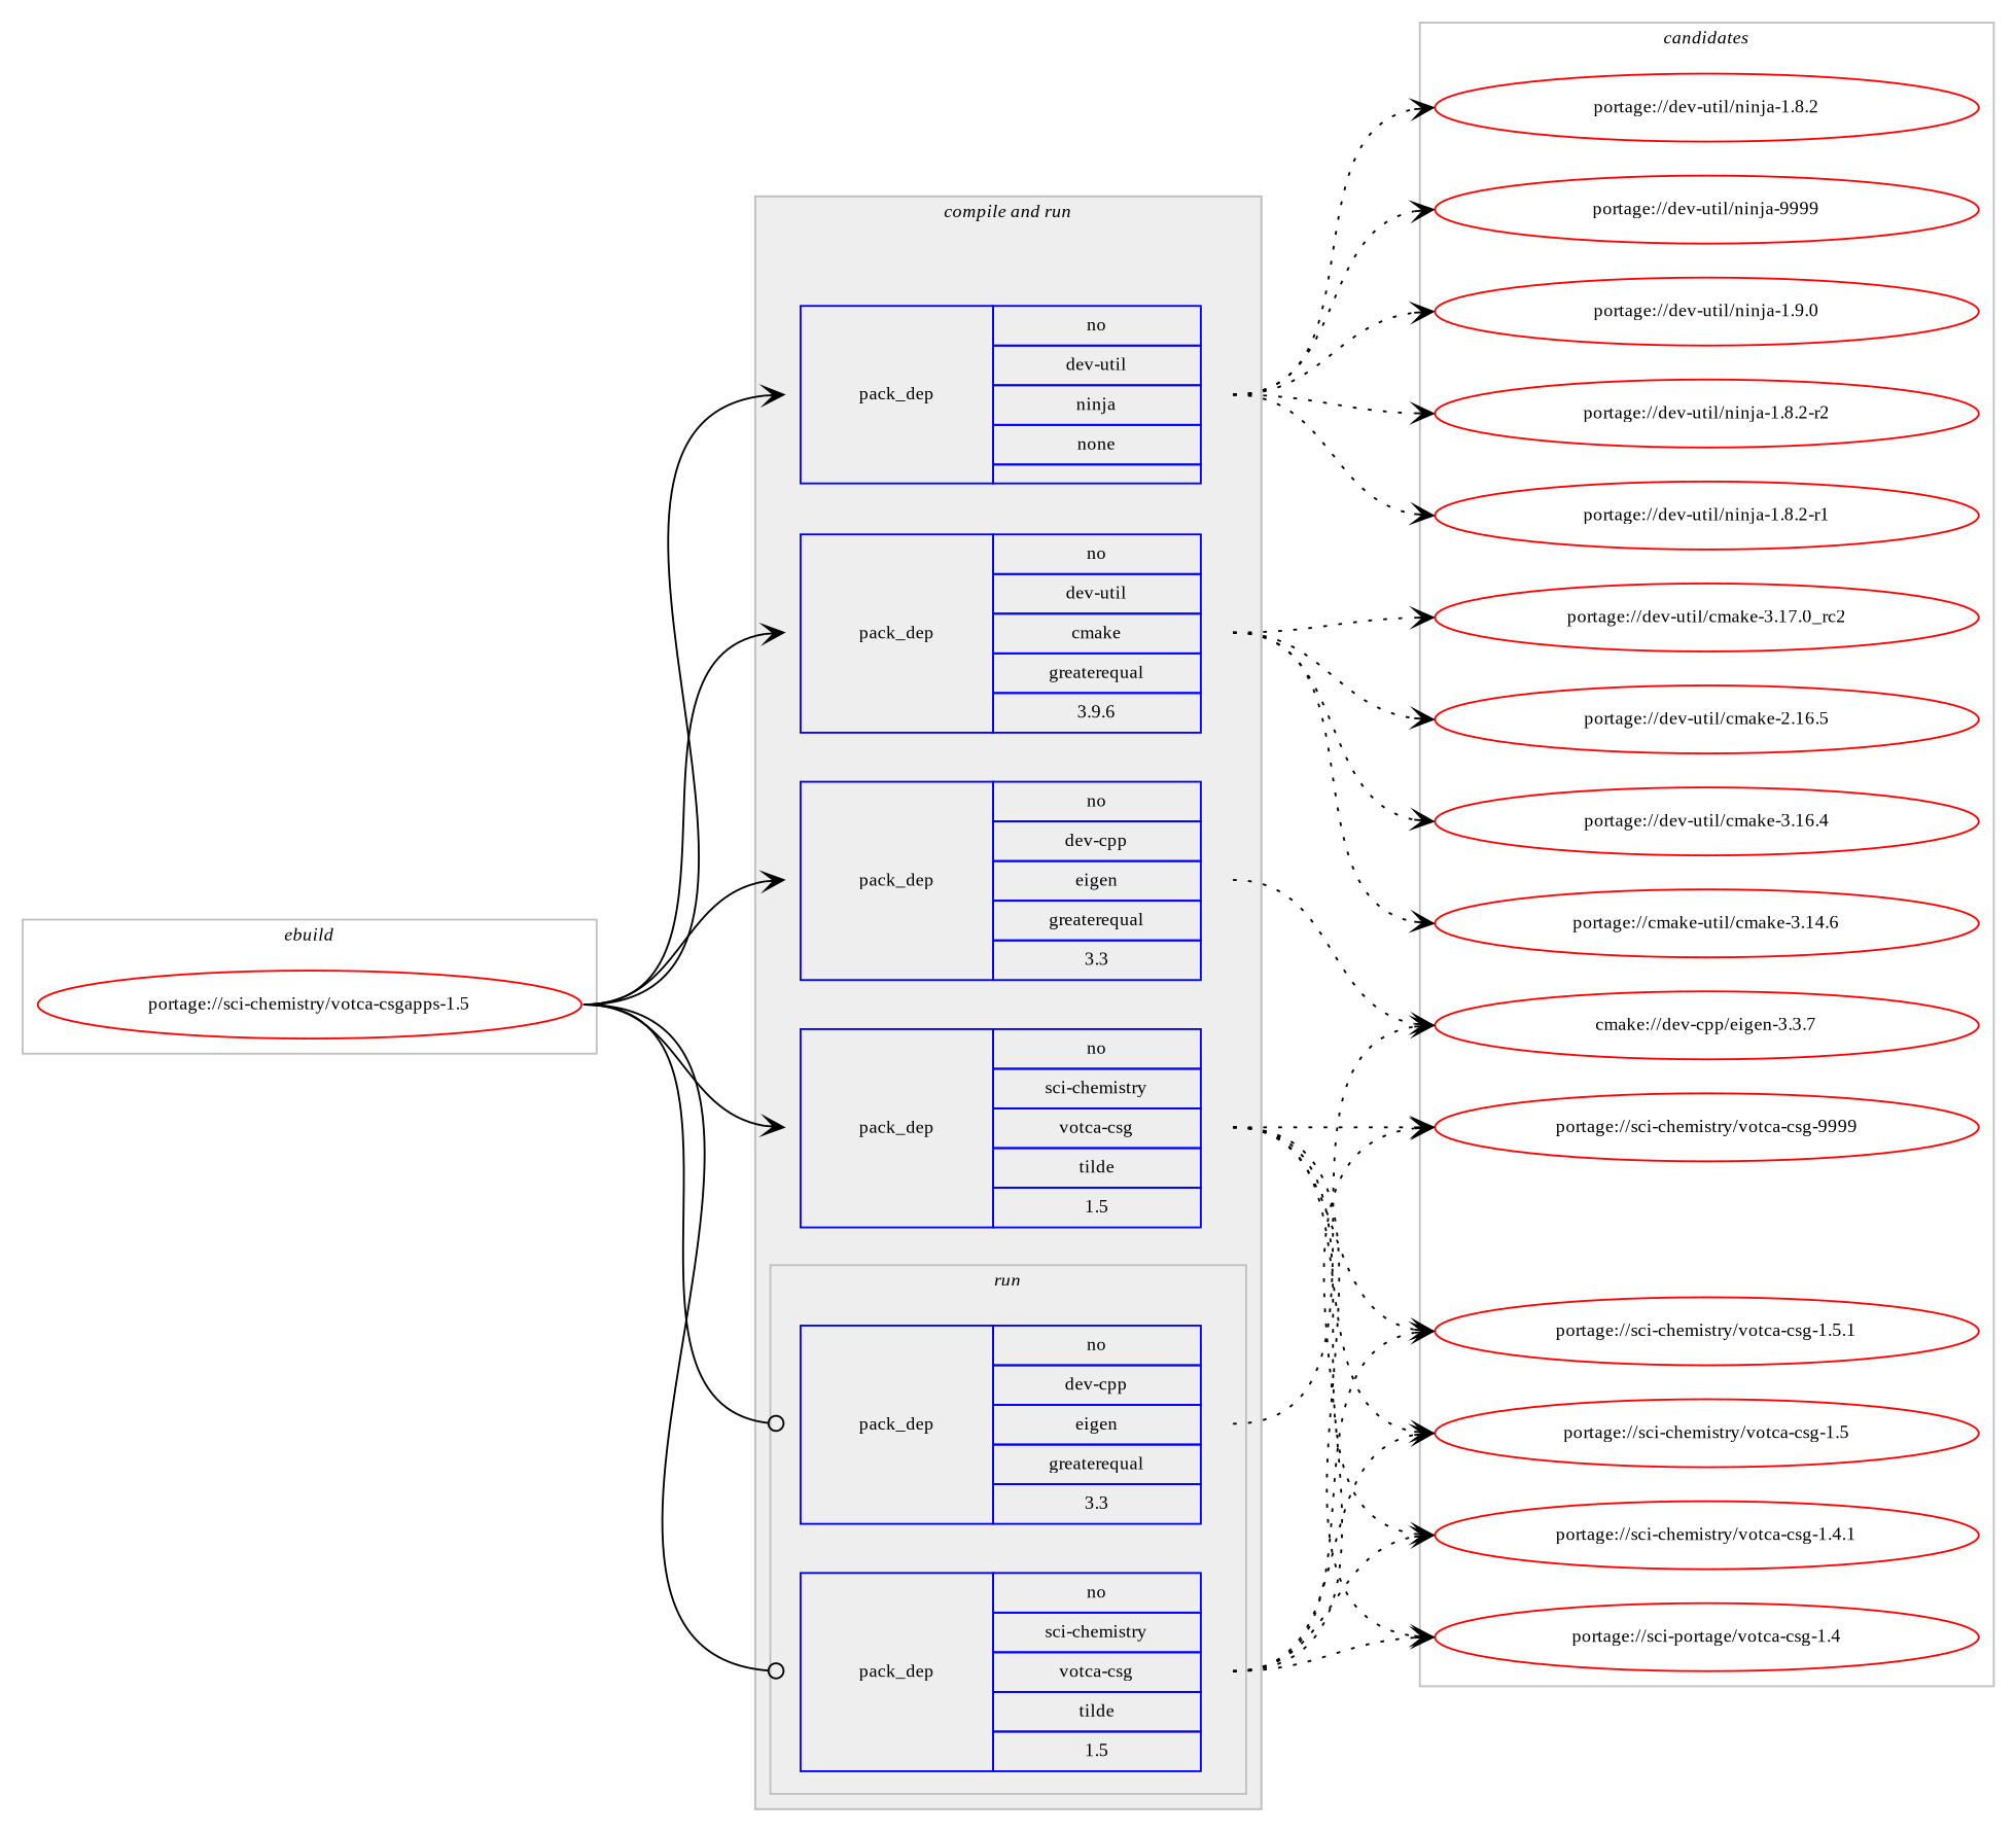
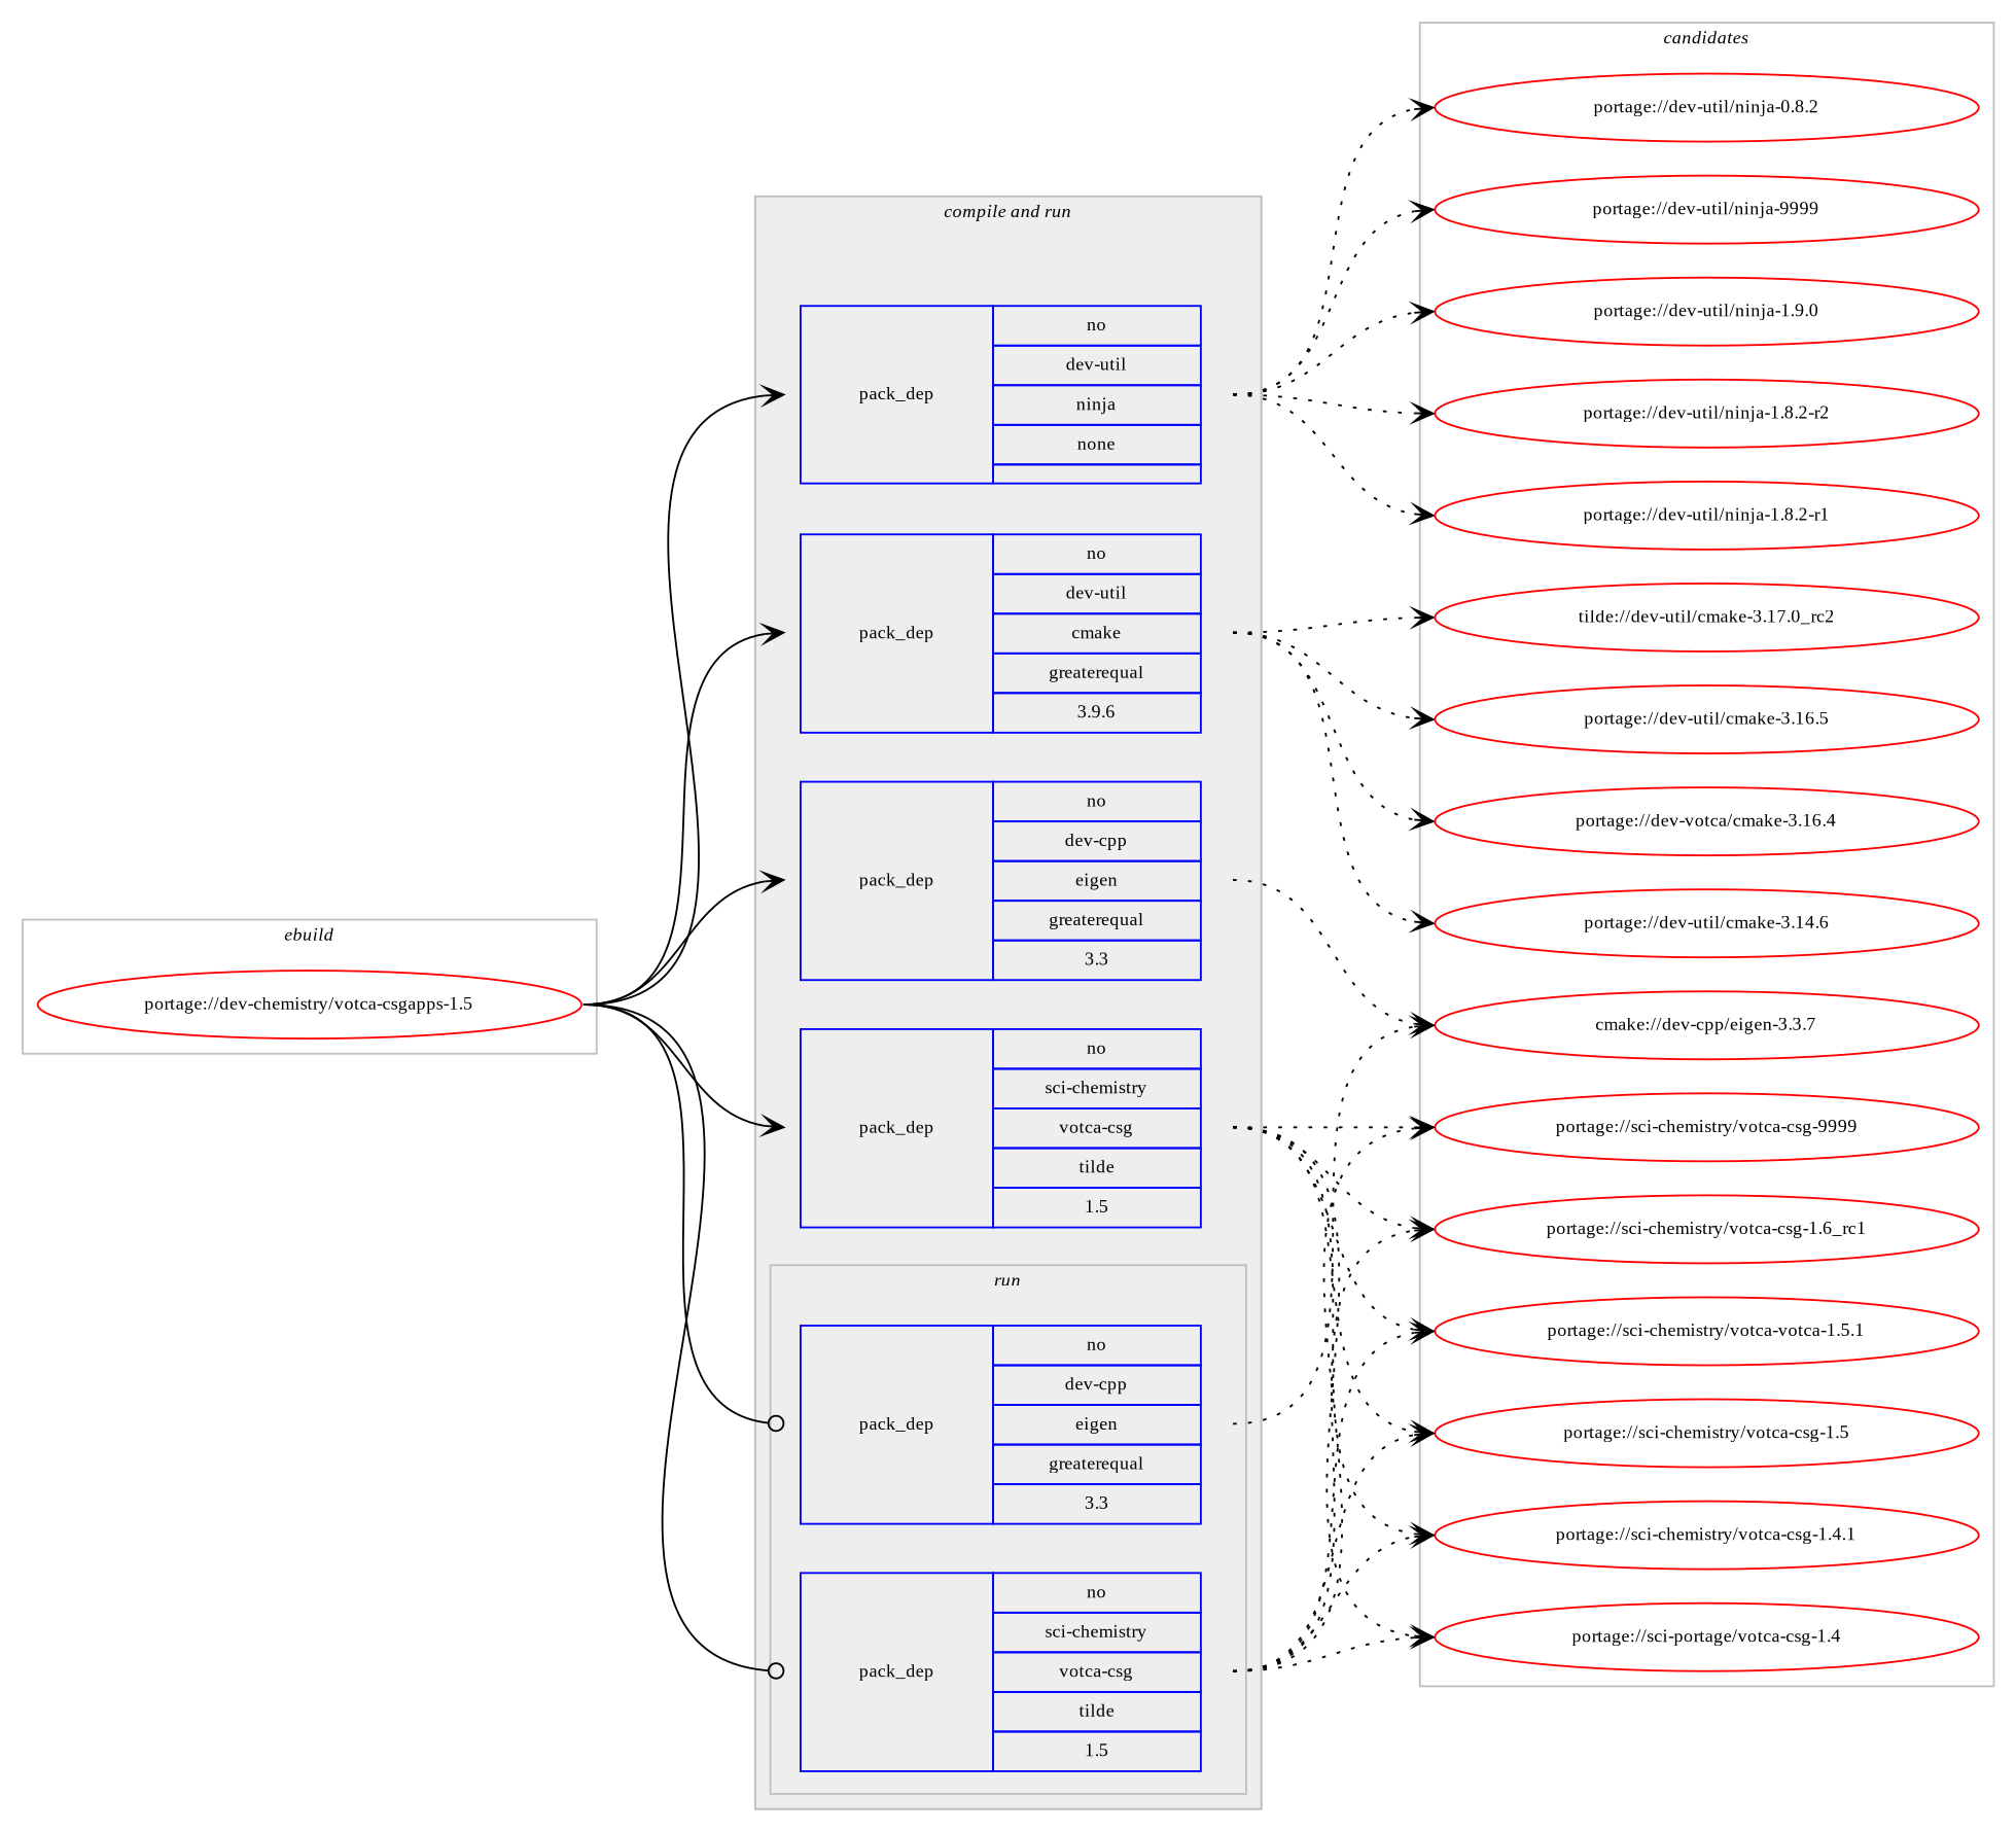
  digraph {
    compound=true
    concentrate=true
    fontname="Liberation Serif"
    fontsize=10
    newrank=true
    rankdir=LR
    ranksep=1.5
    node [color=red fontname="Liberation Serif" fontsize=10]
    edge [arrowhead=vee fontname="Liberation Serif" headport=w style=dotted tailport=e weight=100]
-   n1 [label="portage://sci-chemistry/votca-csgapps-1.5" width=4]
+   n1 [label="portage://dev-chemistry/votca-csgapps-1.5" width=4]
    n2 [color=blue label=<<TABLE BORDER="0" CELLBORDER="1" CELLSPACING="0" CELLPADDING="4" WIDTH="220"><TR><TD ROWSPAN="6" CELLPADDING="30">pack_dep</TD></TR><TR><TD WIDTH="110">no</TD></TR><TR><TD>dev-cpp</TD></TR><TR><TD>eigen</TD></TR><TR><TD>greaterequal</TD></TR><TR><TD>3.3</TD></TR></TABLE>> shape=none]
    n3 [color=blue label=<<TABLE BORDER="0" CELLBORDER="1" CELLSPACING="0" CELLPADDING="4" WIDTH="220"><TR><TD ROWSPAN="6" CELLPADDING="30">pack_dep</TD></TR><TR><TD WIDTH="110">no</TD></TR><TR><TD>dev-util</TD></TR><TR><TD>cmake</TD></TR><TR><TD>greaterequal</TD></TR><TR><TD>3.9.6</TD></TR></TABLE>> shape=none]
    n4 [color=blue label=<<TABLE BORDER="0" CELLBORDER="1" CELLSPACING="0" CELLPADDING="4" WIDTH="220"><TR><TD ROWSPAN="6" CELLPADDING="30">pack_dep</TD></TR><TR><TD WIDTH="110">no</TD></TR><TR><TD>dev-util</TD></TR><TR><TD>ninja</TD></TR><TR><TD>none</TD></TR><TR><TD></TD></TR></TABLE>> shape=none]
    n5 [color=blue label=<<TABLE BORDER="0" CELLBORDER="1" CELLSPACING="0" CELLPADDING="4" WIDTH="220"><TR><TD ROWSPAN="6" CELLPADDING="30">pack_dep</TD></TR><TR><TD WIDTH="110">no</TD></TR><TR><TD>sci-chemistry</TD></TR><TR><TD>votca-csg</TD></TR><TR><TD>tilde</TD></TR><TR><TD>1.5</TD></TR></TABLE>> shape=none]
    n6 [color=blue label=<<TABLE BORDER="0" CELLBORDER="1" CELLSPACING="0" CELLPADDING="4" WIDTH="220"><TR><TD ROWSPAN="6" CELLPADDING="30">pack_dep</TD></TR><TR><TD WIDTH="110">no</TD></TR><TR><TD>dev-cpp</TD></TR><TR><TD>eigen</TD></TR><TR><TD>greaterequal</TD></TR><TR><TD>3.3</TD></TR></TABLE>> shape=none]
    n7 [color=blue label=<<TABLE BORDER="0" CELLBORDER="1" CELLSPACING="0" CELLPADDING="4" WIDTH="220"><TR><TD ROWSPAN="6" CELLPADDING="30">pack_dep</TD></TR><TR><TD WIDTH="110">no</TD></TR><TR><TD>sci-chemistry</TD></TR><TR><TD>votca-csg</TD></TR><TR><TD>tilde</TD></TR><TR><TD>1.5</TD></TR></TABLE>> shape=none]
    n8 [label="cmake://dev-cpp/eigen-3.3.7" width=4]
-   n9 [label="portage://dev-util/cmake-3.17.0_rc2" width=4]
-   n10 [label="portage://dev-util/cmake-2.16.5" width=4]
-   n11 [label="portage://dev-util/cmake-3.16.4" width=4]
-   n12 [label="portage://cmake-util/cmake-3.14.6" width=4]
+   n9 [label="tilde://dev-util/cmake-3.17.0_rc2" width=4]
+   n10 [label="portage://dev-util/cmake-3.16.5" width=4]
+   n11 [label="portage://dev-votca/cmake-3.16.4" width=4]
+   n12 [label="portage://dev-util/cmake-3.14.6" width=4]
    n13 [label="portage://dev-util/ninja-9999" width=4]
    n14 [label="portage://dev-util/ninja-1.9.0" width=4]
    n15 [label="portage://dev-util/ninja-1.8.2-r2" width=4]
    n16 [label="portage://dev-util/ninja-1.8.2-r1" width=4]
-   n17 [label="portage://dev-util/ninja-1.8.2" width=4]
+   n17 [label="portage://dev-util/ninja-0.8.2" width=4]
    n18 [label="portage://sci-chemistry/votca-csg-9999" width=4]
-   n20 [label="portage://sci-chemistry/votca-csg-1.5.1" width=4]
+   n19 [label="portage://sci-chemistry/votca-csg-1.6_rc1" width=4]
+   n20 [label="portage://sci-chemistry/votca-votca-1.5.1" width=4]
    n21 [label="portage://sci-chemistry/votca-csg-1.5" width=4]
    n22 [label="portage://sci-chemistry/votca-csg-1.4.1" width=4]
    n23 [label="portage://sci-portage/votca-csg-1.4" width=4]
    subgraph cluster_1 {
      color=gray
      label=<<i>ebuild</i>>
      rank=same
      n1
    }
    subgraph cluster_2 {
      color=gray
      label=<<i>dependencies</i>>
      subgraph cluster_3 {
        color=gray
        fillcolor="#eeeeee"
        label=<<i>compile</i>>
        style=filled
        subgraph sub_4 {
          color=gray
          fillcolor="#eeeeee"
          label=<<i>compile</i>>
          style=filled
          n2
        }
        subgraph sub_5 {
          color=gray
          fillcolor="#eeeeee"
          label=<<i>compile</i>>
          style=filled
          n3
        }
        subgraph sub_6 {
          color=gray
          fillcolor="#eeeeee"
          label=<<i>compile</i>>
          style=filled
          n4
        }
        subgraph sub_7 {
          color=gray
          fillcolor="#eeeeee"
          label=<<i>compile</i>>
          style=filled
          n5
        }
      }
      subgraph cluster_8 {
        color=gray
        fillcolor="#eeeeee"
        label=<<i>compile and run</i>>
        style=filled
      }
      subgraph cluster_9 {
        color=gray
        fillcolor="#eeeeee"
        label=<<i>run</i>>
        style=filled
        subgraph sub_10 {
          color=gray
          fillcolor="#eeeeee"
          label=<<i>run</i>>
          style=filled
          n6
        }
        subgraph sub_11 {
          color=gray
          fillcolor="#eeeeee"
          label=<<i>run</i>>
          style=filled
          n7
        }
      }
    }
    subgraph cluster_12 {
      color=gray
      label=<<i>candidates</i>>
      rank=same
      subgraph sub_13 {
        color=black
        label=<<i>candidates</i>>
        nodesep=1
        rank=same
        n8
      }
      subgraph sub_14 {
        color=black
        label=<<i>candidates</i>>
        nodesep=1
        rank=same
        n9
        n10
        n11
        n12
      }
      subgraph sub_15 {
        color=black
        label=<<i>candidates</i>>
        nodesep=1
        rank=same
        n13
        n14
        n15
        n16
        n17
      }
      subgraph sub_16 {
        color=black
        label=<<i>candidates</i>>
        nodesep=1
        rank=same
        n18
+       n19
        n20
        n21
        n22
        n23
      }
      subgraph sub_17 {
        color=black
        label=<<i>candidates</i>>
        nodesep=1
        rank=same
        n8
      }
      subgraph sub_18 {
        color=black
        label=<<i>candidates</i>>
        nodesep=1
        rank=same
        n18
+       n19
        n20
        n21
        n22
        n23
      }
    }
    n1 -> n2 [style=solid weight=20]
    n1 -> n3 [style=solid weight=20]
    n1 -> n4 [style=solid weight=20]
    n1 -> n5 [style=solid weight=20]
    n1 -> n6 [arrowhead=odot style=solid weight=20]
    n1 -> n7 [arrowhead=odot style=solid weight=20]
    n2 -> n8
    n3 -> n9
    n3 -> n10
    n3 -> n11
    n3 -> n12
    n4 -> n13
    n4 -> n14
    n4 -> n15
    n4 -> n16
    n4 -> n17
    n5 -> n18
+   n5 -> n19
    n5 -> n20
    n5 -> n21
    n5 -> n22
    n5 -> n23
    n6 -> n8
    n7 -> n18
+   n7 -> n19
    n7 -> n20
    n7 -> n21
    n7 -> n22
    n7 -> n23
  }
